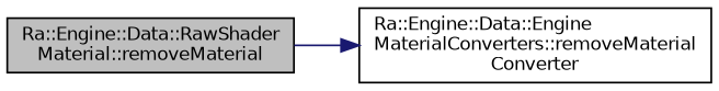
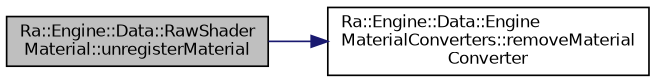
  digraph {
    rankdir=LR
    node [color=black fontname=Helvetica fontsize=10 shape=record style=filled]
-   n1 [fillcolor=grey75 fontcolor=black height=0.2 label="Ra::Engine::Data::RawShader\lMaterial::removeMaterial" width=0.4]
+   n1 [fillcolor=grey75 fontcolor=black height=0.2 label="Ra::Engine::Data::RawShader\lMaterial::unregisterMaterial" width=0.4]
    n2 [fillcolor=white height=0.2 label="Ra::Engine::Data::Engine\lMaterialConverters::removeMaterial\lConverter" width=0.4]
    n1 -> n2 [color=midnightblue fontname=Helvetica fontsize=10 labelfontname=Helvetica labelfontsize=10 style=solid]
  }
